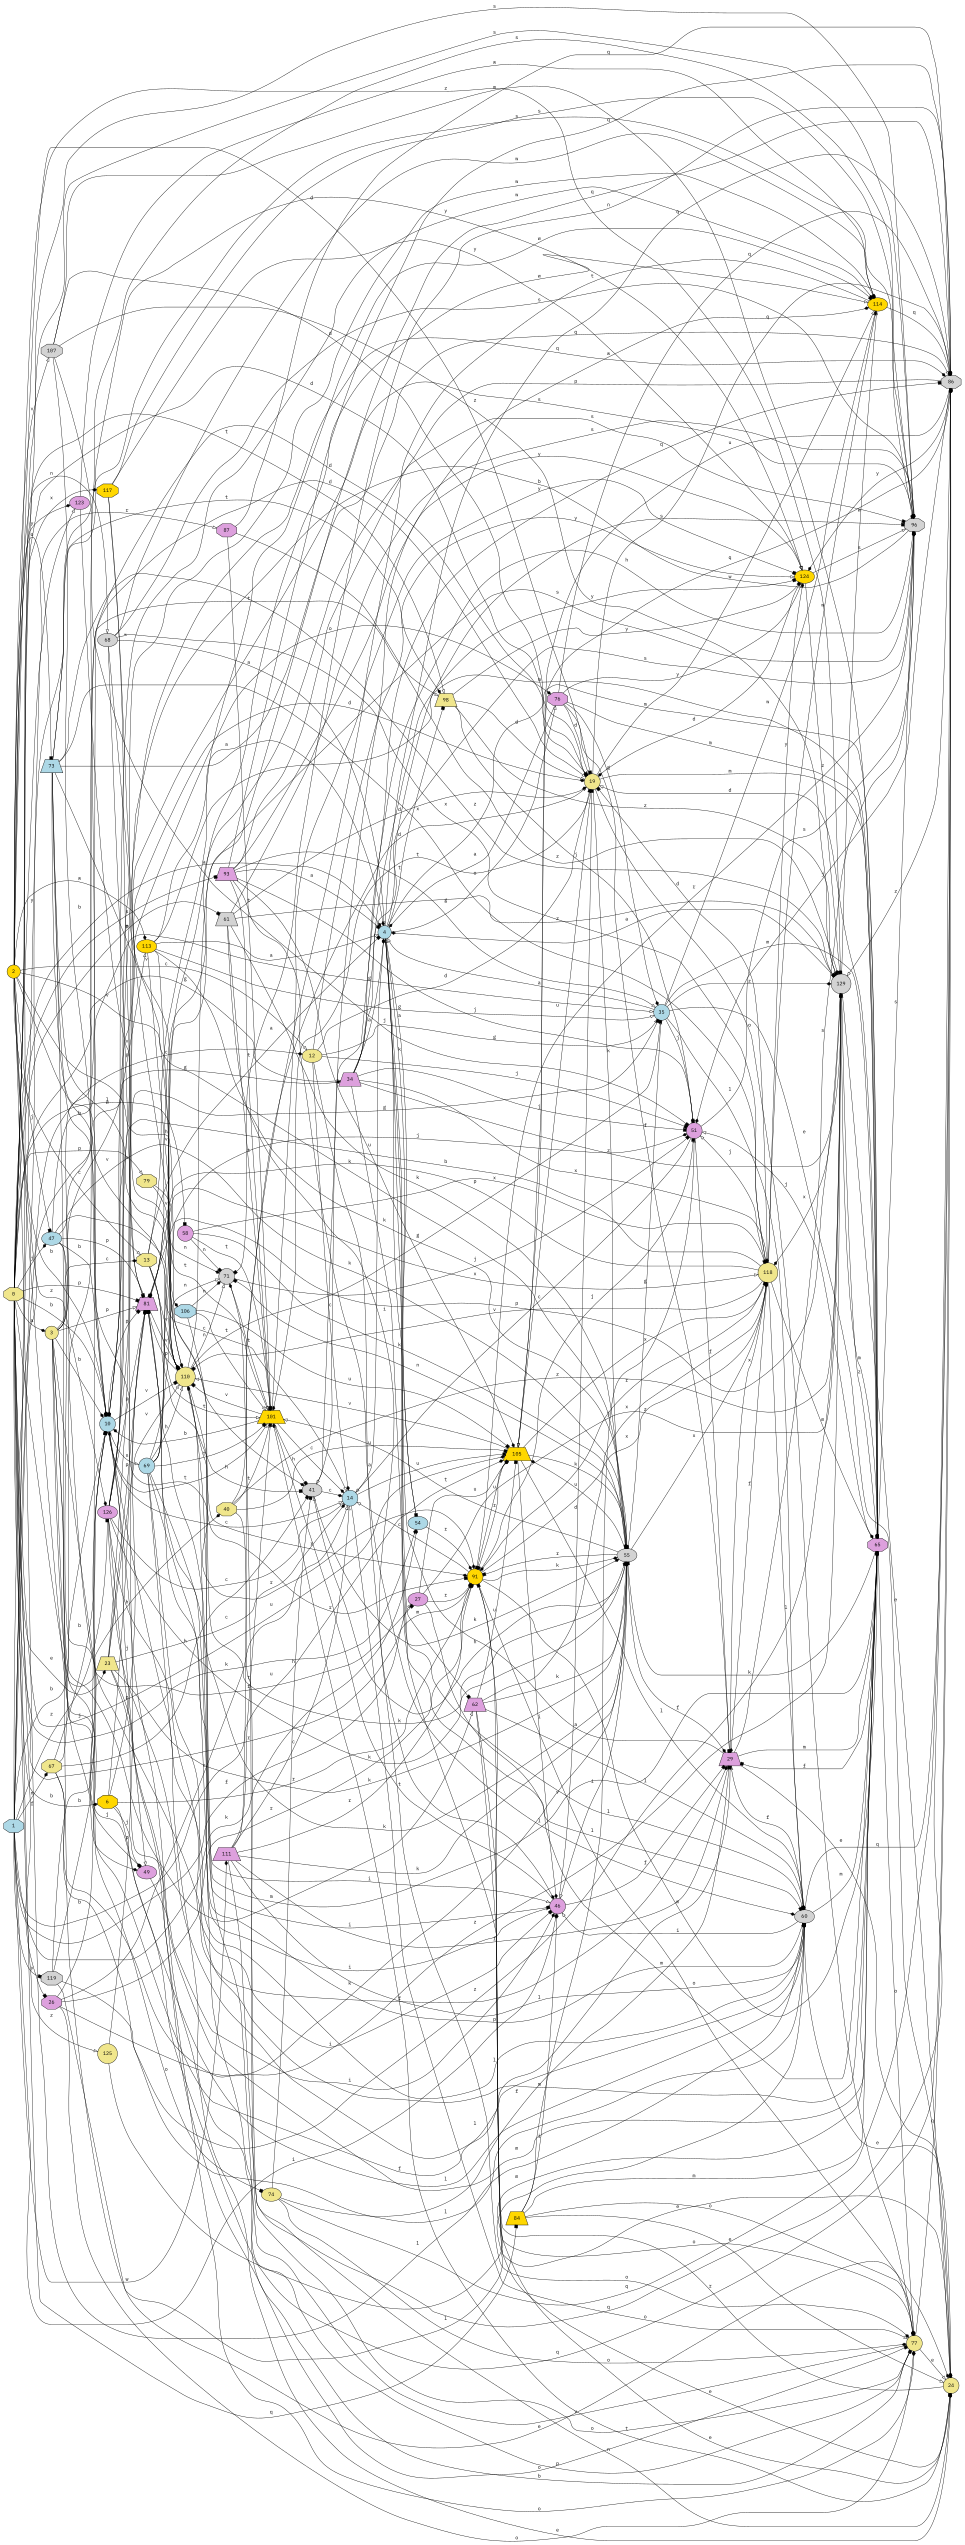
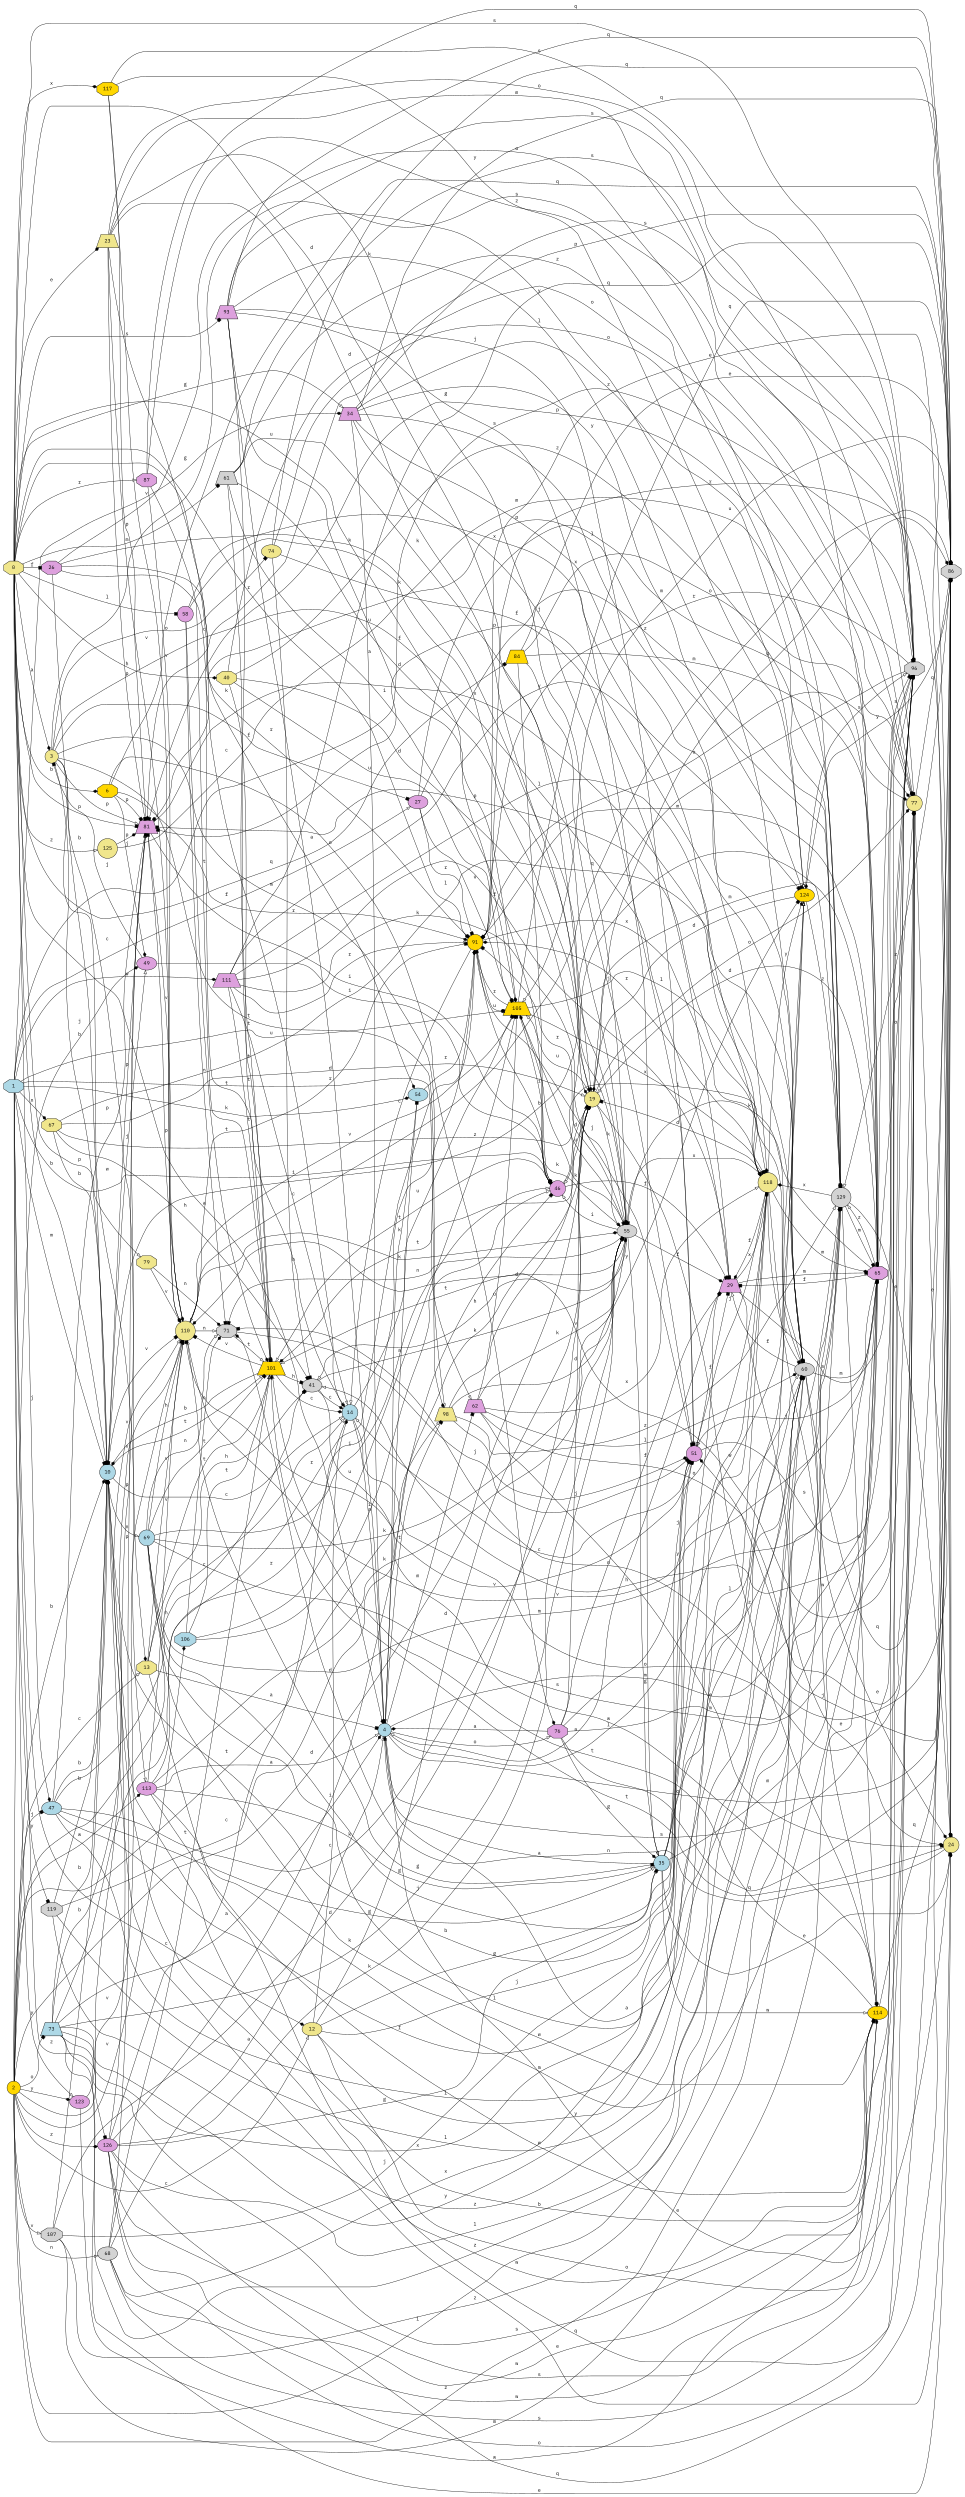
  strict digraph {
    fontname="IBM Plex Mono"
    rankdir=LR
    node [fillcolor=plum fontname="IBM Plex Mono" shape=octagon style=filled]
    edge [arrowhead=diamond fontname="IBM Plex Mono"]
    0 [fillcolor=khaki]
    3 [fillcolor=khaki shape=circle]
    4 [fillcolor=lightblue shape=circle]
    6 [fillcolor=gold]
    10 [fillcolor=lightblue shape=circle]
    19 [fillcolor=khaki shape=circle]
    23 [fillcolor=khaki shape=trapezium]
    26
    34 [shape=trapezium]
    40 [fillcolor=khaki]
    47 [fillcolor=lightblue shape=ellipse]
    54 [fillcolor=lightblue shape=ellipse]
    58 [shape=circle]
    61 [fillcolor=lightgrey shape=trapezium]
    79 [fillcolor=khaki]
    81 [shape=trapezium]
    84 [fillcolor=gold shape=trapezium]
    87
    91 [fillcolor=gold shape=circle]
    93 [shape=trapezium]
    96 [fillcolor=lightgrey]
    105 [fillcolor=gold shape=trapezium]
    117 [fillcolor=gold]
    125 [fillcolor=khaki shape=circle]
    27 [shape=ellipse]
    98 [fillcolor=khaki shape=trapezium]
    13 [fillcolor=khaki]
    49 [shape=ellipse]
-   113 [fillcolor=gold shape=ellipse]
+   113 [shape=ellipse]
    29 [shape=trapezium]
    62 [shape=trapezium]
    74 [fillcolor=khaki shape=ellipse]
    60 [fillcolor=lightgrey shape=ellipse]
    24 [fillcolor=khaki shape=circle]
    65
    76
    86 [fillcolor=lightgrey]
    110 [fillcolor=khaki shape=circle]
    14 [fillcolor=lightblue shape=circle]
    69 [fillcolor=lightblue shape=circle]
    101 [fillcolor=gold shape=trapezium]
    114 [fillcolor=gold shape=ellipse]
    77 [fillcolor=khaki shape=circle]
    55 [fillcolor=lightgrey shape=ellipse]
    129 [fillcolor=lightgrey shape=circle]
    51 [shape=circle]
    124 [fillcolor=gold shape=ellipse]
    118 [fillcolor=khaki shape=circle]
    35 [fillcolor=lightblue shape=circle]
-   71 [fillcolor=lightgrey shape=circle]
+   71 [fillcolor=lightgrey]
    46 [shape=circle]
    41 [fillcolor=lightgrey shape=ellipse]
    1 [fillcolor=lightblue]
    12 [fillcolor=khaki shape=ellipse]
    67 [fillcolor=khaki]
    111 [shape=trapezium]
    119 [fillcolor=lightgrey]
    123 [shape=ellipse]
    126 [shape=ellipse]
    2 [fillcolor=gold shape=circle]
    68 [fillcolor=lightgrey shape=ellipse]
    73 [fillcolor=lightblue shape=trapezium]
    106 [fillcolor=lightblue]
    107 [fillcolor=lightgrey]
    0 -> 3 [label=a]
    0 -> 4 [label=a]
    0 -> 6 [label=b]
    0 -> 10 [arrowhead=box label=b]
    0 -> 19 [label=d]
    0 -> 23 [label=e]
    0 -> 26 [arrowhead=box label=f]
    0 -> 34 [arrowhead=onormal label=g]
    0 -> 40 [label=h]
    0 -> 47 [label=j]
    0 -> 54 [label=k]
    0 -> 58 [arrowhead=box label=l]
    0 -> 61 [arrowhead=box label=m]
    0 -> 79 [arrowhead=onormal label=p]
    0 -> 81 [arrowhead=box label=p]
    0 -> 84 [arrowhead=box label=q]
    0 -> 87 [arrowhead=onormal label=r]
    0 -> 91 [label=r]
    0 -> 93 [arrowhead=box label=s]
    0 -> 96 [arrowhead=onormal label=s]
    0 -> 105 [label=u]
    0 -> 117 [label=x]
    0 -> 125 [arrowhead=onormal label=z]
    3 -> 10 [label=b]
    3 -> 81 [arrowhead=onormal label=p]
    3 -> 96 [arrowhead=box label=s]
    3 -> 27 [arrowhead=box label=f]
    3 -> 98 [arrowhead=onormal label=t]
    3 -> 13 [label=c]
-   3 -> 49 [arrowhead=box label=j]
+   49 -> 3 [arrowhead=box label=j]
    3 -> 113 [arrowhead=onormal label=w]
    3 -> 29 [arrowhead=box label=f]
    3 -> 62 [arrowhead=onormal label=m]
    3 -> 74 [arrowhead=box label=o]
    4 -> 54 [arrowhead=box label=k]
    4 -> 96 [arrowhead=box label=s]
    4 -> 98 [arrowhead=box label=t]
    4 -> 62 [arrowhead=box label=m]
    4 -> 60 [label=l]
    4 -> 24 [arrowhead=box label=e]
    4 -> 65 [arrowhead=onormal label=m]
    4 -> 76 [arrowhead=onormal label=o]
    4 -> 86 [arrowhead=box label=q]
    6 -> 81 [arrowhead=box label=p]
    6 -> 91 [label=r]
    6 -> 49 [label=j]
    6 -> 76 [label=o]
    6 -> 86 [arrowhead=onormal label=q]
    10 -> 81 [arrowhead=box label=p]
    10 -> 49 [arrowhead=onormal label=j]
    10 -> 24 [label=e]
    10 -> 110 [arrowhead=box label=v]
    10 -> 14 [arrowhead=onormal label=c]
    10 -> 69 [arrowhead=onormal label=n]
    10 -> 101 [arrowhead=onormal label=t]
    10 -> 114 [label=w]
    19 -> 105 [arrowhead=onormal label=u]
    19 -> 65 [label=m]
    19 -> 86 [label=q]
    19 -> 101 [label=t]
    19 -> 114 [arrowhead=onormal label=w]
    19 -> 77 [label=o]
    19 -> 55 [arrowhead=onormal label=k]
    23 -> 19 [label=d]
    23 -> 81 [arrowhead=box label=p]
    23 -> 65 [label=m]
    23 -> 110 [arrowhead=onormal label=v]
    23 -> 14 [label=c]
    23 -> 77 [arrowhead=box label=o]
    23 -> 55 [arrowhead=box label=k]
    26 -> 10 [arrowhead=box label=b]
    26 -> 91 [arrowhead=box label=r]
    26 -> 14 [arrowhead=onormal label=c]
    26 -> 77 [label=o]
    26 -> 55 [label=k]
    34 -> 4 [label=a]
    34 -> 96 [arrowhead=onormal label=s]
    34 -> 60 [arrowhead=box label=l]
    34 -> 86 [arrowhead=box label=q]
    34 -> 129 [arrowhead=box label=z]
    34 -> 51 [arrowhead=box label=j]
    34 -> 124 [arrowhead=box label=y]
    34 -> 118 [label=x]
    40 -> 19 [arrowhead=onormal label=d]
    40 -> 105 [arrowhead=box label=u]
    40 -> 101 [arrowhead=onormal label=t]
    40 -> 77 [arrowhead=box label=o]
    40 -> 129 [label=z]
    47 -> 10 [label=b]
    47 -> 81 [arrowhead=onormal label=p]
    47 -> 29 [label=f]
    47 -> 60 [label=l]
    47 -> 14 [arrowhead=onormal label=c]
    47 -> 55 [arrowhead=box label=k]
    47 -> 35 [arrowhead=onormal label=g]
    54 -> 4 [arrowhead=onormal label=a]
    54 -> 91 [label=r]
    58 -> 101 [label=t]
    58 -> 55 [arrowhead=onormal label=k]
    58 -> 118 [arrowhead=box label=x]
    58 -> 71 [arrowhead=box label=n]
    61 -> 19 [label=d]
    61 -> 96 [label=s]
    61 -> 101 [arrowhead=box label=t]
    61 -> 55 [label=k]
    61 -> 129 [arrowhead=box label=z]
    61 -> 46 [label=i]
    79 -> 110 [label=v]
    79 -> 71 [label=n]
    81 -> 110 [label=v]
    81 -> 118 [arrowhead=onormal label=x]
    81 -> 46 [arrowhead=box label=i]
    84 -> 24 [arrowhead=onormal label=e]
    84 -> 65 [label=m]
    84 -> 77 [label=o]
    84 -> 51 [arrowhead=onormal label=j]
    84 -> 46 [label=i]
    87 -> 86 [label=q]
+   87 -> 110 [arrowhead=onormal label=v]
    87 -> 101 [arrowhead=onormal label=t]
    87 -> 129 [label=z]
    91 -> 105 [arrowhead=box label=u]
    91 -> 24 [arrowhead=box label=e]
    91 -> 65 [arrowhead=onormal label=m]
    91 -> 14 [arrowhead=onormal label=c]
    91 -> 77 [label=o]
    91 -> 55 [label=k]
    91 -> 51 [arrowhead=box label=j]
    91 -> 118 [label=x]
    93 -> 4 [arrowhead=box label=a]
    93 -> 96 [arrowhead=box label=s]
    93 -> 105 [label=u]
    93 -> 60 [label=l]
    93 -> 86 [label=q]
    93 -> 101 [arrowhead=onormal label=t]
    93 -> 51 [arrowhead=onormal label=j]
    93 -> 124 [arrowhead=onormal label=y]
    93 -> 35 [arrowhead=onormal label=g]
    96 -> 10 [arrowhead=box label=b]
    96 -> 91 [arrowhead=box label=r]
    96 -> 41 [arrowhead=onormal label=h]
    105 -> 91 [arrowhead=box label=r]
    105 -> 60 [label=l]
    105 -> 86 [label=q]
    105 -> 110 [arrowhead=onormal label=v]
    105 -> 55 [arrowhead=box label=k]
    105 -> 118 [arrowhead=box label=x]
    105 -> 46 [label=i]
    117 -> 81 [arrowhead=box label=p]
    117 -> 96 [label=s]
    117 -> 110 [label=v]
    117 -> 124 [arrowhead=onormal label=y]
    125 -> 81 [label=p]
    125 -> 65 [arrowhead=onormal label=m]
    27 -> 91 [arrowhead=box label=r]
    27 -> 105 [label=u]
    27 -> 65 [arrowhead=box label=m]
    27 -> 129 [arrowhead=onormal label=z]
    98 -> 19 [arrowhead=onormal label=d]
    98 -> 129 [arrowhead=onormal label=z]
    98 -> 51 [label=j]
    98 -> 124 [arrowhead=box label=y]
    13 -> 4 [arrowhead=box label=a]
    13 -> 86 [arrowhead=onormal label=q]
    13 -> 110 [label=v]
    13 -> 101 [arrowhead=onormal label=t]
    13 -> 41 [arrowhead=box label=h]
    49 -> 46 [label=i]
    113 -> 4 [arrowhead=onormal label=a]
    113 -> 91 [label=r]
    113 -> 65 [arrowhead=box label=m]
    113 -> 110 [arrowhead=onormal label=v]
    113 -> 114 [arrowhead=box label=w]
    113 -> 55 [arrowhead=box label=k]
    113 -> 35 [arrowhead=onormal label=g]
    29 -> 4 [arrowhead=onormal label=a]
    29 -> 96 [label=s]
    29 -> 24 [label=e]
    29 -> 65 [arrowhead=box label=m]
    29 -> 118 [label=x]
    62 -> 105 [arrowhead=box label=u]
    62 -> 60 [label=l]
    62 -> 24 [arrowhead=box label=e]
    62 -> 77 [arrowhead=box label=o]
    62 -> 55 [arrowhead=onormal label=k]
    62 -> 118 [arrowhead=onormal label=x]
    74 -> 29 [arrowhead=box label=f]
    74 -> 86 [arrowhead=box label=q]
    74 -> 77 [label=o]
    74 -> 41 [arrowhead=box label=h]
    60 -> 81 [arrowhead=box label=p]
    60 -> 29 [arrowhead=onormal label=f]
    60 -> 24 [label=e]
    60 -> 65 [label=m]
    60 -> 86 [label=q]
    60 -> 46 [arrowhead=onormal label=i]
    24 -> 91 [arrowhead=box label=r]
    24 -> 101 [label=t]
    24 -> 71 [label=n]
    65 -> 19 [arrowhead=onormal label=d]
    65 -> 96 [arrowhead=box label=s]
    65 -> 29 [arrowhead=box label=f]
    65 -> 110 [arrowhead=onormal label=v]
    65 -> 77 [label=o]
    65 -> 55 [arrowhead=box label=k]
    65 -> 129 [arrowhead=onormal label=z]
    65 -> 51 [arrowhead=onormal label=j]
    76 -> 4 [label=a]
    76 -> 19 [arrowhead=onormal label=d]
    76 -> 29 [arrowhead=box label=f]
    76 -> 65 [label=m]
    76 -> 86 [arrowhead=box label=q]
    76 -> 124 [arrowhead=onormal label=y]
    76 -> 35 [label=g]
    86 -> 81 [label=p]
    86 -> 105 [arrowhead=onormal label=u]
    86 -> 129 [arrowhead=onormal label=z]
    86 -> 51 [label=j]
    86 -> 124 [label=y]
    86 -> 71 [arrowhead=box label=n]
    110 -> 81 [arrowhead=box label=p]
    110 -> 91 [arrowhead=box label=r]
    110 -> 86 [arrowhead=onormal label=q]
    110 -> 55 [label=k]
    110 -> 35 [arrowhead=box label=g]
    110 -> 71 [arrowhead=onormal label=n]
    14 -> 4 [label=a]
    14 -> 105 [arrowhead=box label=u]
    14 -> 77 [arrowhead=onormal label=o]
    69 -> 96 [arrowhead=box label=s]
    69 -> 60 [arrowhead=box label=l]
    69 -> 65 [arrowhead=onormal label=m]
    69 -> 110 [arrowhead=onormal label=h]
    69 -> 101 [arrowhead=box label=t]
    69 -> 114 [arrowhead=onormal label=w]
    69 -> 55 [arrowhead=onormal label=k]
    69 -> 51 [label=j]
    69 -> 71 [arrowhead=onormal label=n]
    69 -> 46 [arrowhead=onormal label=i]
    101 -> 10 [label=b]
    101 -> 110 [arrowhead=box label=v]
    101 -> 14 [label=c]
    101 -> 41 [arrowhead=box label=h]
    114 -> 86 [arrowhead=onormal label=q]
    114 -> 101 [arrowhead=onormal label=t]
    77 -> 10 [label=b]
    77 -> 81 [arrowhead=box label=p]
    77 -> 24 [arrowhead=onormal label=e]
    77 -> 86 [label=q]
    77 -> 110 [label=v]
    55 -> 91 [arrowhead=box label=r]
    55 -> 105 [label=u]
    55 -> 29 [label=f]
    55 -> 101 [arrowhead=onormal label=t]
    55 -> 118 [arrowhead=box label=x]
    55 -> 35 [arrowhead=onormal label=g]
    55 -> 71 [arrowhead=box label=n]
    55 -> 46 [arrowhead=onormal label=i]
    55 -> 41 [arrowhead=onormal label=h]
    129 -> 4 [label=a]
    129 -> 81 [arrowhead=box label=p]
    129 -> 24 [label=e]
    129 -> 65 [arrowhead=box label=m]
    129 -> 114 [arrowhead=onormal label=w]
    129 -> 118 [label=x]
    51 -> 96 [label=s]
    51 -> 29 [arrowhead=box label=f]
    51 -> 14 [arrowhead=onormal label=c]
    124 -> 19 [label=d]
    124 -> 96 [arrowhead=onormal label=s]
    124 -> 129 [arrowhead=box label=z]
    118 -> 10 [label=b]
    118 -> 19 [arrowhead=box label=d]
    118 -> 81 [arrowhead=box label=p]
    118 -> 91 [label=r]
    118 -> 29 [label=f]
    118 -> 60 [arrowhead=box label=l]
    118 -> 65 [label=m]
    118 -> 110 [arrowhead=box label=v]
    118 -> 114 [label=w]
    118 -> 51 [arrowhead=onormal label=j]
    118 -> 124 [label=y]
    35 -> 4 [arrowhead=onormal label=a]
    35 -> 60 [arrowhead=onormal label=l]
    35 -> 24 [arrowhead=onormal label=e]
    35 -> 65 [arrowhead=onormal label=m]
    35 -> 114 [arrowhead=onormal label=w]
    35 -> 129 [label=z]
    35 -> 51 [arrowhead=box label=j]
    71 -> 101 [arrowhead=onormal label=t]
    71 -> 51 [arrowhead=box label=j]
    46 -> 19 [arrowhead=box label=d]
    46 -> 29 [arrowhead=box label=f]
    46 -> 101 [arrowhead=onormal label=t]
    41 -> 14 [label=c]
    41 -> 114 [label=w]
    41 -> 55 [label=k]
-   1 -> 10 [arrowhead=box label=b]
+   1 -> 10 [arrowhead=box label=m]
    1 -> 34 [label=g]
    1 -> 54 [label=k]
    1 -> 96 [arrowhead=onormal label=s]
    1 -> 105 [label=u]
    1 -> 27 [arrowhead=onormal label=f]
    1 -> 98 [label=t]
    1 -> 46 [label=i]
    1 -> 12 [label=c]
    1 -> 67 [label=n]
    1 -> 111 [label=w]
    1 -> 119 [arrowhead=box label=y]
    1 -> 123 [arrowhead=onormal label=y]
    1 -> 126 [arrowhead=box label=z]
    12 -> 19 [arrowhead=box label=d]
    12 -> 14 [label=c]
    12 -> 77 [label=o]
    12 -> 51 [arrowhead=box label=j]
    12 -> 124 [arrowhead=onormal label=y]
    12 -> 35 [arrowhead=onormal label=g]
    67 -> 10 [arrowhead=box label=b]
    67 -> 19 [arrowhead=onormal label=d]
    67 -> 60 [arrowhead=box label=l]
    67 -> 129 [arrowhead=onormal label=z]
    67 -> 41 [arrowhead=box label=h]
    111 -> 91 [arrowhead=onormal label=r]
    111 -> 29 [arrowhead=onormal label=f]
    111 -> 60 [arrowhead=onormal label=l]
    111 -> 86 [arrowhead=box label=q]
    111 -> 14 [arrowhead=onormal label=c]
    111 -> 101 [arrowhead=box label=t]
    111 -> 55 [arrowhead=onormal label=k]
    111 -> 124 [arrowhead=box label=y]
    119 -> 10 [arrowhead=box label=b]
    119 -> 19 [arrowhead=box label=d]
    119 -> 60 [arrowhead=box label=l]
    119 -> 129 [arrowhead=onormal label=z]
    123 -> 110 [arrowhead=box label=v]
    123 -> 114 [label=w]
    126 -> 81 [arrowhead=onormal label=p]
    126 -> 96 [arrowhead=onormal label=s]
    126 -> 60 [arrowhead=box label=l]
    126 -> 86 [label=q]
    126 -> 14 [arrowhead=onormal label=c]
    126 -> 114 [arrowhead=box label=w]
    126 -> 77 [label=o]
    126 -> 55 [arrowhead=onormal label=k]
    126 -> 35 [arrowhead=box label=g]
    126 -> 46 [arrowhead=box label=i]
    2 -> 10 [label=b]
    2 -> 19 [arrowhead=box label=d]
    2 -> 47 [arrowhead=box label=j]
    2 -> 98 [arrowhead=onormal label=t]
    2 -> 13 [arrowhead=onormal label=c]
    2 -> 49 [label=j]
    2 -> 113 [label=w]
    2 -> 60 [label=l]
    2 -> 110 [arrowhead=box label=v]
    2 -> 129 [arrowhead=box label=z]
    2 -> 41 [label=h]
    2 -> 12 [arrowhead=onormal label=c]
    2 -> 123 [label=y]
    2 -> 126 [label=z]
    2 -> 68 [arrowhead=onormal label=n]
    2 -> 73 [arrowhead=box label=o]
    2 -> 106 [label=v]
    2 -> 107 [arrowhead=onormal label=v]
    68 -> 4 [arrowhead=onormal label=a]
    68 -> 81 [arrowhead=onormal label=p]
    68 -> 96 [arrowhead=onormal label=s]
    68 -> 101 [arrowhead=onormal label=t]
    68 -> 114 [arrowhead=onormal label=w]
    68 -> 118 [arrowhead=onormal label=x]
    73 -> 4 [label=a]
    73 -> 10 [arrowhead=box label=b]
    73 -> 91 [label=r]
    73 -> 96 [label=s]
    73 -> 24 [label=e]
    73 -> 110 [arrowhead=onormal label=v]
    73 -> 55 [arrowhead=box label=k]
    73 -> 129 [arrowhead=box label=z]
    73 -> 124 [arrowhead=onormal label=y]
    73 -> 118 [arrowhead=box label=x]
    106 -> 105 [arrowhead=box label=u]
    106 -> 101 [arrowhead=onormal label=t]
    106 -> 71 [label=n]
    106 -> 46 [arrowhead=onormal label=i]
    107 -> 10 [arrowhead=onormal label=b]
    107 -> 19 [arrowhead=box label=d]
    107 -> 65 [arrowhead=onormal label=m]
    107 -> 129 [arrowhead=box label=z]
    107 -> 51 [arrowhead=box label=j]
  }
